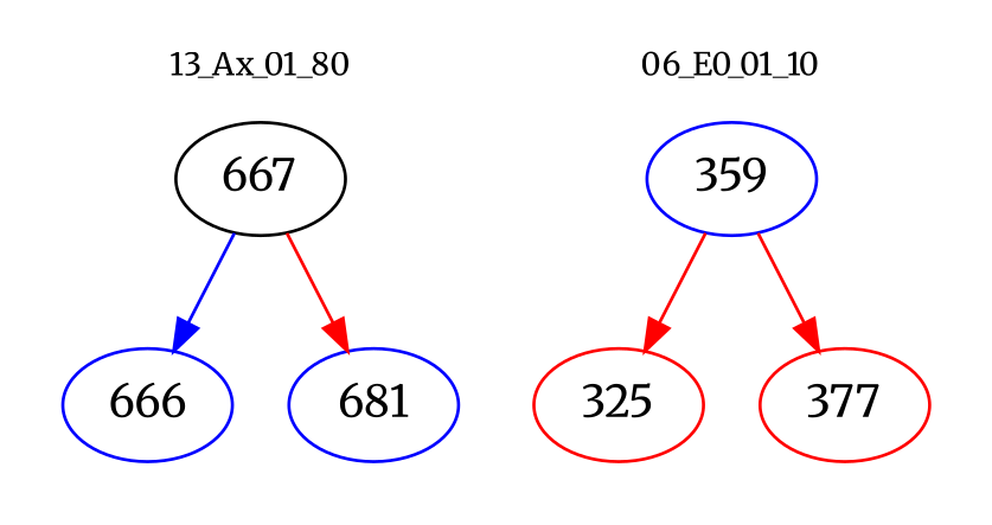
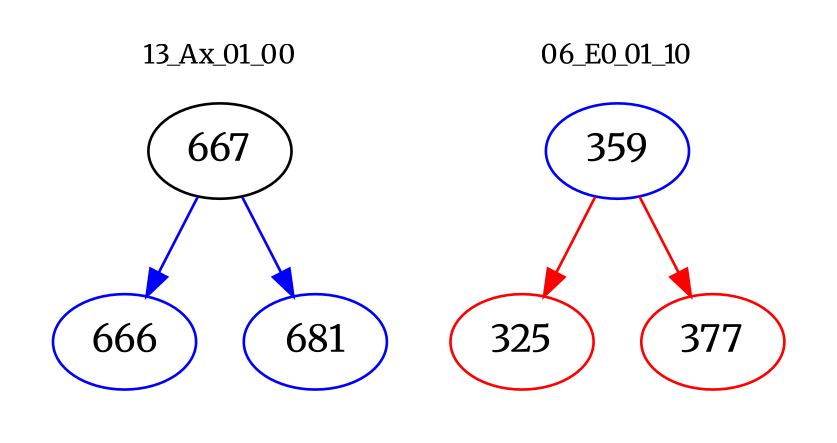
  digraph {
    fontname=Merriweather
    node [color=blue fontname=Merriweather]
    edge [color=blue fontname=Merriweather]
    n1 [color=black label=667]
    n2 [label=666]
    n3 [label=681]
    n4 [label=359]
    n5 [color=red label=325]
    n6 [color=red label=377]
    subgraph cluster_1 {
      color=white
      fontsize=10
-     label="13_Ax_01_80"
+     label="13_Ax_01_00"
      n1
      n2
      n3
    }
    subgraph cluster_2 {
      color=white
      fontsize=10
      label="06_E0_01_10"
      n4
      n5
      n6
    }
    n1 -> n2
-   n1 -> n3 [color=red]
+   n1 -> n3
    n4 -> n5 [color=red]
    n4 -> n6 [color=red]
  }
